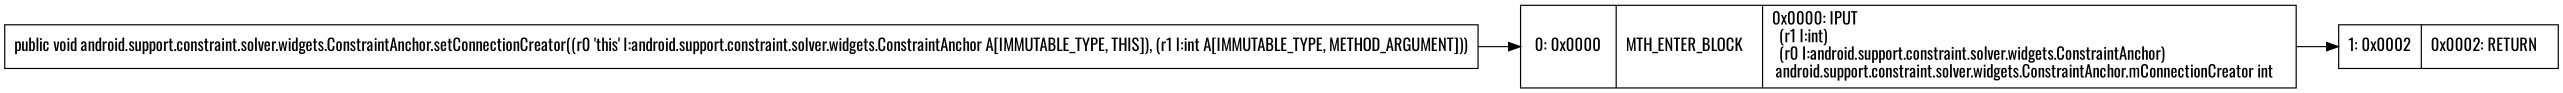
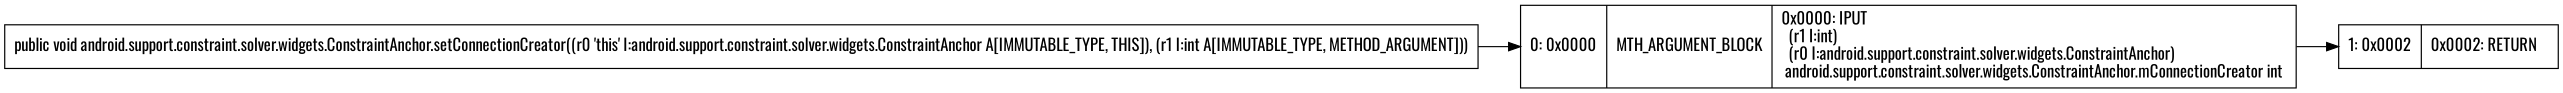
  digraph {
    rankdir=LR
    fontname=Oswald
    node [shape=record fontname=Oswald]
    edge [fontname=Oswald]
-   n1 [label="{0\:\ 0x0000|MTH_ENTER_BLOCK\l|0x0000: IPUT  \l  (r1 I:int)\l  (r0 I:android.support.constraint.solver.widgets.ConstraintAnchor)\l android.support.constraint.solver.widgets.ConstraintAnchor.mConnectionCreator int \l}"]
+   n1 [label="{0\:\ 0x0000|MTH_ARGUMENT_BLOCK\l|0x0000: IPUT  \l  (r1 I:int)\l  (r0 I:android.support.constraint.solver.widgets.ConstraintAnchor)\l android.support.constraint.solver.widgets.ConstraintAnchor.mConnectionCreator int \l}"]
    n2 [label="{1\:\ 0x0002|0x0002: RETURN   \l}"]
    n3 [label="{public void android.support.constraint.solver.widgets.ConstraintAnchor.setConnectionCreator((r0 'this' I:android.support.constraint.solver.widgets.ConstraintAnchor A[IMMUTABLE_TYPE, THIS]), (r1 I:int A[IMMUTABLE_TYPE, METHOD_ARGUMENT])) }"]
    n1 -> n2
    n3 -> n1
  }
